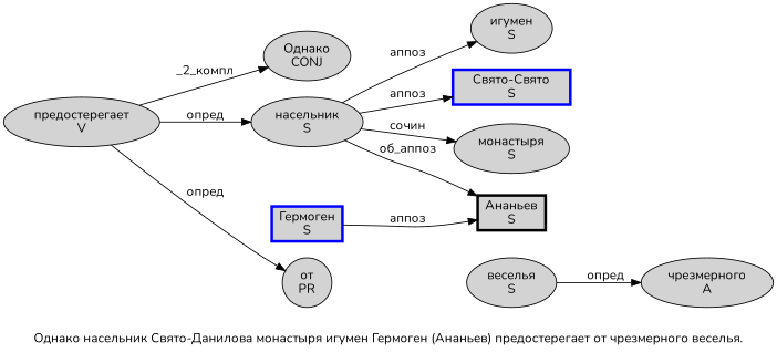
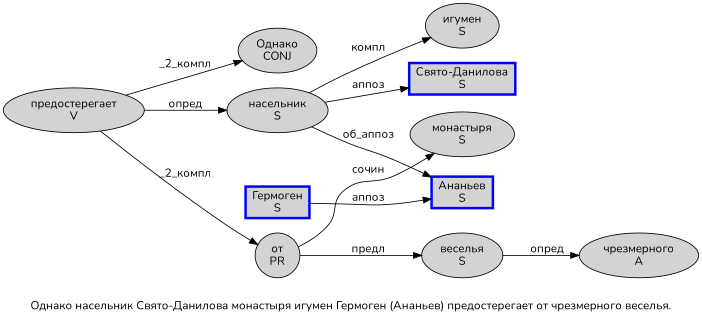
  digraph {
    fontname=Nunito
    label="Однако насельник Свято-Данилова монастыря игумен Гермоген (Ананьев) предостерегает от чрезмерного веселья."
    rankdir=LR
    node [fillcolor=lightgray fontname=Nunito penwidth=1 shape=ellipse style=filled]
    edge [fontname=Nunito]
    n1 [label="Однако\nCONJ"]
    n2 [label="насельник\nS"]
-   n3 [color=blue label="Свято-Свято\nS" penwidth=3 shape=box]
+   n3 [color=blue label="Свято-Данилова\nS" penwidth=3 shape=box]
    n4 [label="монастыря\nS"]
    n5 [label="игумен\nS"]
-   n6 [color=black label="Ананьев\nS" penwidth=3 shape=box]
+   n6 [color=blue label="Ананьев\nS" penwidth=3 shape=box]
    n7 [color=blue label="Гермоген\nS" penwidth=3 shape=box]
    n8 [label="предостерегает\nV"]
    n9 [label="от\nPR"]
    n10 [label="веселья\nS"]
    n11 [label="чрезмерного\nA"]
    n2 -> n3 [label="аппоз"]
-   n2 -> n4 [label="сочин"]
-   n2 -> n5 [label="аппоз"]
+   n9 -> n4 [label="сочин"]
+   n2 -> n5 [label="компл"]
    n2 -> n6 [label="об_аппоз"]
    n7 -> n6 [label="аппоз"]
    n8 -> n1 [label="_2_компл"]
    n8 -> n2 [label="опред"]
-   n8 -> n9 [label="опред"]
+   n8 -> n9 [label="_2_компл"]
+   n9 -> n10 [label="предл"]
    n10 -> n11 [label="опред"]
  }
